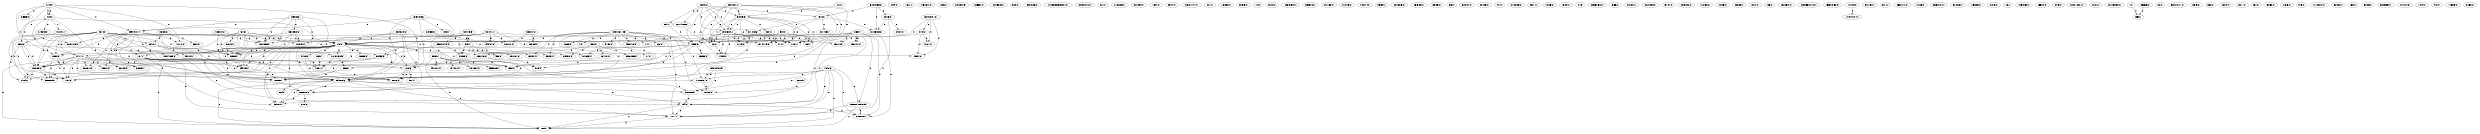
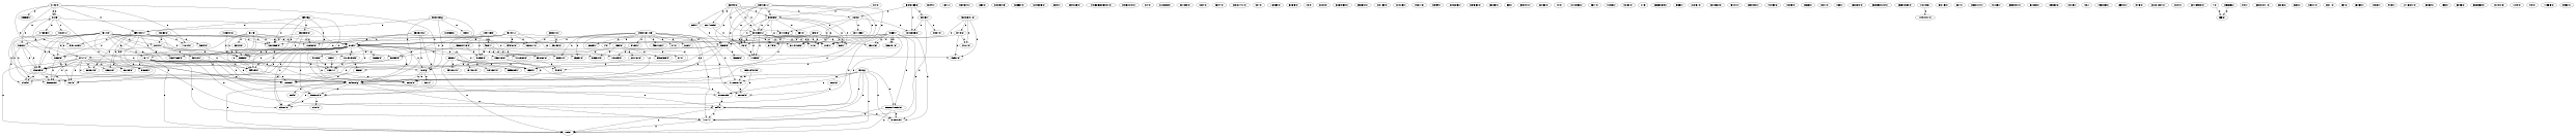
  digraph {
    fontname="DejaVu Sans"
    node [fontname="DejaVu Sans"]
    edge [fontname="DejaVu Sans"]
    n1 [label="twist(1)"]
    n2 [label="put(3)"]
    n3 [label="definition(7)"]
    n4 [label="everyone(1)"]
    n5 [label="please(1)"]
    n6 [label="knows(1)"]
    n7 [label="order(2)"]
    n8 [label="word(6)"]
    n9 [label="syllable(1)"]
    n10 [label="mouth(4)"]
    n11 [label="one(1)"]
    n12 [label="start(2)"]
    n13 [label="believe(6)"]
    n14 [label="context(1)"]
    n15 [label="grade(1)"]
    n16 [label="means(1)"]
    n17 [label="course(1)"]
    n18 [label="need(1)"]
    n19 [label="descent(1)"]
    n20 [label="view(2)"]
    n21 [label="came(1)"]
    n22 [label="don(4)"]
    n23 [label="time(1)"]
    n24 [label="become(1)"]
    n25 [label="citizen(1)"]
    n26 [label="doesn(2)"]
    n27 [label="meaning(2)"]
    n28 [label="matrilineal(1)"]
    n29 [label="think(4)"]
    n30 [label="change(1)"]
    n31 [label="movement(3)"]
    n32 [label="mean(4)"]
    n33 [label="thing(3)"]
    n34 [label="matter(1)"]
    n35 [label="added(3)"]
    n36 [label="mind(1)"]
    n37 [label="net(3)"]
    n38 [label="know(7)"]
    n39 [label="support(3)"]
    n40 [label="self(3)"]
    n41 [label="god(1)"]
    n42 [label="stuff(1)"]
    n43 [label="wam(4)"]
    n44 [label="define(6)"]
    n45 [label="standard(2)"]
    n46 [label="way(7)"]
    n47 [label="defines(1)"]
    n48 [label="marriage(1)"]
    n49 [label="stage(1)"]
    n50 [label="mother(2)"]
    n51 [label="racist(1)"]
    n52 [label="expense(1)"]
    n53 [label="merriam(1)"]
    n54 [label="uses(1)"]
    n55 [label="problem(3)"]
    n56 [label="example(6)"]
    n57 [label="role(1)"]
    n58 [label="hypocrisy(3)"]
    n59 [label="source(1)"]
    n60 [label="slug(1)"]
    n61 [label="idea(2)"]
    n62 [label="speech(1)"]
    n63 [label="someone(1)"]
    n64 [label="person(2)"]
    n65 [label="serves(1)"]
    n66 [label="memory(1)"]
    n67 [label="add(1)"]
    n68 [label="case(4)"]
    n69 [label="defense(1)"]
    n70 [label="delusion(1)"]
    n71 [label="revision(1)"]
    n72 [label="maintain(1)"]
    n73 [label="attribute(1)"]
    n74 [label="misrepresentation(1)"]
    n75 [label="citizenship(1)"]
    n76 [label="duh(1)"]
    n77 [label="dictionary(13)"]
    n78 [label="feigning(1)"]
    n79 [label="sy(1)"]
    n80 [label="poc(1)"]
    n81 [label="page(1)"]
    n82 [label="ri(1)"]
    n83 [label="gives(1)"]
    n84 [label="reader(1)"]
    n85 [label="assign(1)"]
    n86 [label="suppose(1)"]
    n87 [label="adolfo(2)"]
    n88 [label="article(3)"]
    n89 [label="convince(3)"]
    n90 [label="edu(7)"]
    n91 [label="colorado(4)"]
    n92 [label="want(2)"]
    n93 [label="anyone(6)"]
    n94 [label="ag(1)"]
    n95 [label="cville(2)"]
    n96 [label="slo(1)"]
    n97 [label="srv(2)"]
    n98 [label="umd(4)"]
    n99 [label="qek(1)"]
    n100 [label="anything(3)"]
    n101 [label="state(5)"]
    n102 [label="writes(3)"]
    n103 [label="nonsense(2)"]
    n104 [label="convice(1)"]
    n105 [label="sm(1)"]
    n106 [label="includes(1)"]
    n107 [label="repeat(1)"]
    n108 [label="perlman(4)"]
    n109 [label="demand(2)"]
    n110 [label="boulder(1)"]
    n111 [label="wash(1)"]
    n112 [label="subject(2)"]
    n113 [label="present(1)"]
    n114 [label="clarify(1)"]
    n115 [label="nationalism(3)"]
    n116 [label="tranquillity(1)"]
    n117 [label="look(1)"]
    n118 [label="nationality(2)"]
    n119 [label="child(2)"]
    n120 [label="show(1)"]
    n121 [label="read(2)"]
    n122 [label="associate(1)"]
    n123 [label="opinion(2)"]
    n124 [label="try(1)"]
    n125 [label="wanted(1)"]
    n126 [label="right(6)"]
    n127 [label="determination(3)"]
    n128 [label="law(5)"]
    n129 [label="admit(1)"]
    n130 [label="emale(1)"]
    n131 [label="inc(1)"]
    n132 [label="sport(1)"]
    n133 [label="apartheid(1)"]
    n134 [label="depend(1)"]
    n135 [label="makes(2)"]
    n136 [label="basis(1)"]
    n137 [label="point(4)"]
    n138 [label="claims(1)"]
    n139 [label="showed(1)"]
    n140 [label="jew(11)"]
    n141 [label="culture(1)"]
    n142 [label="history(3)"]
    n143 [label="belief(1)"]
    n144 [label="comapre(1)"]
    n145 [label="believes(1)"]
    n146 [label="center(1)"]
    n147 [label="ale(1)"]
    n148 [label="english(1)"]
    n149 [label="comes(1)"]
    n150 [label="tim(1)"]
    n151 [label="eric(1)"]
    n152 [label="exchange(2)"]
    n153 [label="come(1)"]
    n154 [label="shock(1)"]
    n155 [label="pinochet(2)"]
    n156 [label="deny(1)"]
    n157 [label="horse(2)"]
    n158 [label="nothing(5)"]
    n159 [label="resembling(1)"]
    n160 [label="fact(7)"]
    n161 [label="thread(1)"]
-   n162 [label="fact(1)"]
+   n162 [label="innuendo(1)"]
    n163 [label="baloney(2)"]
    n164 [label="haven(1)"]
    n165 [label="ok(3)"]
    n166 [label="statement(1)"]
    n167 [label="glee(1)"]
    n168 [label="term(2)"]
    n169 [label="puckey(1)"]
    n170 [label="bombast(1)"]
    n171 [label="jewsh(1)"]
    n172 [label="scientist(1)"]
    n173 [label="implied(2)"]
    n174 [label="israel(7)"]
    n175 [label="security(2)"]
    n176 [label="return(5)"]
    n177 [label="model(1)"]
    n178 [label="space(1)"]
    n179 [label="room(1)"]
    n180 [label="rice(1)"]
    n181 [label="happens(1)"]
    n182 [label="battleground(1)"]
    n183 [label="resembled(1)"]
    n184 [label="zionist(3)"]
    n185 [label="uniformity(1)"]
    n186 [label="answer(1)"]
    n187 [label="ask(1)"]
    n188 [label="decorum(1)"]
    n189 [label="house(1)"]
    n190 [label="attention(1)"]
    n191 [label="europe(1)"]
    n192 [label="use(1)"]
    n193 [label="jewish(4)"]
    n194 [label="religion(2)"]
    n195 [label="webster(2)"]
    n196 [label="prove(1)"]
    n197 [label="judaism(2)"]
    n198 [label="ira(4)"]
    n199 [label="interpret(1)"]
    n200 [label="seems(1)"]
    n201 [label="chile(1)"]
    n202 [label="poppycock(1)"]
    n203 [label="truth(1)"]
    n204 [label="springfield(1)"]
    n205 [label="ll(1)"]
    n206 [label="see(2)"]
    n207 [label="debate(2)"]
    n208 [label="bit(1)"]
    n209 [label="astronomy(1)"]
    n210 [label="gave(2)"]
    n211 [label="aap(2)"]
    n212 [label="plenty(1)"]
    n213 [label="story(1)"]
    n214 [label="tell(2)"]
    n215 [label="called(1)"]
    n216 [label="make(1)"]
    n217 [label="fine(1)"]
    n218 [label="university(1)"]
    n219 [label="talked(1)"]
    n220 [label="rest(1)"]
    n221 [label="abide(1)"]
    n222 [label="asserted(1)"]
    n223 [label="zionism(8)"]
    n224 [label="world(1)"]
    n225 [label="find(1)"]
    n226 [label="wriggle(1)"]
    n227 [label="chess(1)"]
    n1 -> n2 [label=1]
    n1 -> n2 [label=1]
    n1 -> n3 [label=1]
    n1 -> n4 [label=1]
    n1 -> n5 [label=1]
    n1 -> n6 [label=1]
    n1 -> n7 [label=1]
    n1 -> n8 [label=1]
    n2 -> n9 [label=1]
    n2 -> n10 [label=4]
    n2 -> n11 [label=1]
    n2 -> n12 [label=1]
    n2 -> n13 [label=1]
    n3 -> n4 [label=1]
    n3 -> n6 [label=1]
    n3 -> n7 [label=1]
    n3 -> n8 [label=2]
    n3 -> n11 [label=1]
    n3 -> n14 [label=1]
    n3 -> n15 [label=1]
    n3 -> n16 [label=1]
    n3 -> n17 [label=1]
    n3 -> n18 [label=1]
    n7 -> n19 [label=1]
    n7 -> n20 [label=1]
    n8 -> n13 [label=1]
    n8 -> n21 [label=2]
    n8 -> n22 [label=1]
    n10 -> n12 [label=1]
    n10 -> n13 [label=1]
    n11 -> n7 [label=1]
    n11 -> n8 [label=1]
    n11 -> n13 [label=3]
    n11 -> n19 [label=1]
    n11 -> n20 [label=1]
    n11 -> n21 [label=1]
    n11 -> n23 [label=1]
    n11 -> n24 [label=1]
    n11 -> n25 [label=1]
    n11 -> n26 [label=1]
    n11 -> n27 [label=1]
    n11 -> n28 [label=1]
    n11 -> n29 [label=1]
    n11 -> n30 [label=1]
    n11 -> n30 [label=1]
    n11 -> n31 [label=1]
    n11 -> n32 [label=1]
    n11 -> n33 [label=2]
    n11 -> n34 [label=1]
    n12 -> n30 [label=1]
    n12 -> n30 [label=1]
    n12 -> n35 [label=1]
    n12 -> n36 [label=1]
    n13 -> n24 [label=2]
    n13 -> n25 [label=1]
    n13 -> n37 [label=1]
    n13 -> n38 [label=1]
    n13 -> n39 [label=2]
    n13 -> n40 [label=1]
    n13 -> n41 [label=1]
    n24 -> n25 [label=1]
    n24 -> n60 [label=1]
    n27 -> n8 [label=1]
    n27 -> n21 [label=1]
    n27 -> n23 [label=1]
    n29 -> n2 [label=1]
    n29 -> n14 [label=1]
    n29 -> n15 [label=1]
    n29 -> n16 [label=1]
    n29 -> n17 [label=1]
    n29 -> n18 [label=1]
    n29 -> n19 [label=1]
    n29 -> n20 [label=1]
    n29 -> n30 [label=1]
    n29 -> n30 [label=1]
    n29 -> n37 [label=1]
    n29 -> n47 [label=1]
    n29 -> n51 [label=1]
    n30 -> n19 [label=1]
    n30 -> n20 [label=1]
    n30 -> n36 [label=1]
    n30 -> n36 [label=1]
    n31 -> n32 [label=1]
    n31 -> n61 [label=1]
    n32 -> n21 [label=1]
    n33 -> n21 [label=2]
    n33 -> n32 [label=2]
    n35 -> n30 [label=1]
    n35 -> n36 [label=1]
    n38 -> n37 [label=1]
    n39 -> n40 [label=1]
    n40 -> n37 [label=1]
    n40 -> n38 [label=1]
    n40 -> n52 [label=1]
    n44 -> n3 [label=1]
    n44 -> n45 [label=1]
    n44 -> n46 [label=2]
    n44 -> n47 [label=1]
    n44 -> n48 [label=1]
    n44 -> n49 [label=1]
    n45 -> n47 [label=1]
    n45 -> n48 [label=1]
    n45 -> n49 [label=1]
    n45 -> n50 [label=1]
    n46 -> n13 [label=2]
    n46 -> n37 [label=1]
    n46 -> n38 [label=1]
    n46 -> n39 [label=1]
    n46 -> n40 [label=1]
    n46 -> n47 [label=1]
    n46 -> n51 [label=1]
    n47 -> n51 [label=1]
    n56 -> n3 [label=1]
    n56 -> n8 [label=1]
    n56 -> n51 [label=1]
    n56 -> n57 [label=1]
    n56 -> n58 [label=1]
    n58 -> n59 [label=1]
    n61 -> n51 [label=1]
    n64 -> n65 [label=1]
    n64 -> n66 [label=1]
    n68 -> n18 [label=1]
    n68 -> n37 [label=1]
    n68 -> n69 [label=1]
    n68 -> n70 [label=1]
    n68 -> n71 [label=1]
    n68 -> n72 [label=1]
    n77 -> n11 [label=1]
    n77 -> n13 [label=1]
    n77 -> n21 [label=1]
    n77 -> n23 [label=1]
    n77 -> n38 [label=1]
    n77 -> n58 [label=1]
    n77 -> n59 [label=1]
    n77 -> n78 [label=1]
    n77 -> n79 [label=1]
    n77 -> n80 [label=1]
    n77 -> n81 [label=1]
    n77 -> n82 [label=1]
    n77 -> n83 [label=1]
    n77 -> n84 [label=1]
    n77 -> n85 [label=1]
    n87 -> n88 [label=1]
    n87 -> n89 [label=1]
    n87 -> n90 [label=1]
    n87 -> n91 [label=1]
    n87 -> n91 [label=1]
    n87 -> n92 [label=1]
    n87 -> n93 [label=1]
    n88 -> n91 [label=1]
    n88 -> n91 [label=1]
    n88 -> n94 [label=1]
    n88 -> n95 [label=2]
    n88 -> n96 [label=1]
    n88 -> n97 [label=2]
    n88 -> n98 [label=2]
    n88 -> n99 [label=1]
    n89 -> n100 [label=1]
    n90 -> n101 [label=1]
    n91 -> n94 [label=1]
    n91 -> n95 [label=1]
    n91 -> n96 [label=1]
    n91 -> n96 [label=1]
    n91 -> n97 [label=1]
    n91 -> n97 [label=1]
    n91 -> n98 [label=1]
    n91 -> n98 [label=1]
    n91 -> n101 [label=1]
    n91 -> n102 [label=1]
    n91 -> n102 [label=1]
    n92 -> n93 [label=3]
    n92 -> n100 [label=1]
    n92 -> n103 [label=1]
    n92 -> n104 [label=1]
    n93 -> n18 [label=1]
    n93 -> n100 [label=1]
    n96 -> n102 [label=1]
    n101 -> n49 [label=2]
    n101 -> n51 [label=1]
    n101 -> n61 [label=1]
    n101 -> n106 [label=1]
    n101 -> n107 [label=1]
    n105 -> n88 [label=1]
    n108 -> n88 [label=2]
    n108 -> n94 [label=2]
    n108 -> n95 [label=2]
    n108 -> n96 [label=2]
    n108 -> n97 [label=2]
    n108 -> n98 [label=2]
    n108 -> n101 [label=2]
    n108 -> n102 [label=2]
    n109 -> n11 [label=1]
    n109 -> n13 [label=1]
    n109 -> n24 [label=1]
    n109 -> n25 [label=1]
    n112 -> n101 [label=1]
    n112 -> n113 [label=1]
    n115 -> n39 [label=2]
    n115 -> n58 [label=1]
    n118 -> n11 [label=1]
    n118 -> n26 [label=1]
    n118 -> n119 [label=1]
    n118 -> n120 [label=1]
    n119 -> n11 [label=1]
    n119 -> n26 [label=1]
    n119 -> n120 [label=1]
    n121 -> n27 [label=1]
    n121 -> n113 [label=1]
    n121 -> n122 [label=1]
    n121 -> n123 [label=1]
    n121 -> n124 [label=1]
    n123 -> n18 [label=1]
    n126 -> n37 [label=1]
    n126 -> n38 [label=1]
    n126 -> n39 [label=3]
    n126 -> n40 [label=2]
    n126 -> n51 [label=1]
    n126 -> n52 [label=1]
    n126 -> n58 [label=2]
    n126 -> n127 [label=2]
    n127 -> n37 [label=1]
    n127 -> n38 [label=1]
    n127 -> n52 [label=1]
    n128 -> n11 [label=1]
    n128 -> n13 [label=1]
    n128 -> n24 [label=1]
    n128 -> n25 [label=1]
    n128 -> n47 [label=1]
    n128 -> n48 [label=1]
    n128 -> n49 [label=1]
    n128 -> n66 [label=1]
    n128 -> n129 [label=1]
    n135 -> n136 [label=1]
    n135 -> n137 [label=1]
    n137 -> n20 [label=1]
    n137 -> n31 [label=1]
    n137 -> n32 [label=1]
    n137 -> n138 [label=1]
    n140 -> n7 [label=1]
    n140 -> n11 [label=2]
    n140 -> n19 [label=1]
    n140 -> n20 [label=1]
    n140 -> n28 [label=1]
    n140 -> n29 [label=2]
    n140 -> n30 [label=1]
    n140 -> n30 [label=1]
    n140 -> n46 [label=3]
    n140 -> n47 [label=2]
    n140 -> n48 [label=1]
    n140 -> n49 [label=1]
    n140 -> n50 [label=2]
    n140 -> n51 [label=1]
    n140 -> n137 [label=1]
    n151 -> n94 [label=1]
    n151 -> n95 [label=1]
    n151 -> n96 [label=1]
    n151 -> n97 [label=1]
    n151 -> n98 [label=1]
    n151 -> n101 [label=1]
    n152 -> n92 [label=1]
    n152 -> n103 [label=1]
    n152 -> n153 [label=1]
    n153 -> n38 [label=1]
    n153 -> n103 [label=1]
    n153 -> n154 [label=1]
    n158 -> n35 [label=1]
    n158 -> n159 [label=3]
    n158 -> n160 [label=2]
    n158 -> n161 [label=1]
    n159 -> n35 [label=1]
    n159 -> n161 [label=1]
    n160 -> n84 [label=1]
    n160 -> n85 [label=1]
    n160 -> n161 [label=2]
    n160 -> n162 [label=1]
    n160 -> n163 [label=1]
    n168 -> n59 [label=1]
    n174 -> n11 [label=1]
    n174 -> n13 [label=1]
    n174 -> n24 [label=1]
    n174 -> n25 [label=1]
    n174 -> n40 [label=1]
    n174 -> n52 [label=1]
    n174 -> n52 [label=1]
    n174 -> n101 [label=1]
    n174 -> n127 [label=1]
    n174 -> n175 [label=1]
    n174 -> n175 [label=1]
    n174 -> n176 [label=1]
    n174 -> n176 [label=1]
    n184 -> n185 [label=1]
    n192 -> n32 [label=1]
    n193 -> n48 [label=2]
    n193 -> n49 [label=2]
    n193 -> n50 [label=1]
    n193 -> n66 [label=1]
    n193 -> n106 [label=3]
    n193 -> n176 [label=1]
    n193 -> n194 [label=3]
    n197 -> n48 [label=1]
    n197 -> n49 [label=1]
    n205 -> n206 [label=1]
    n207 -> n206 [label=1]
  }
